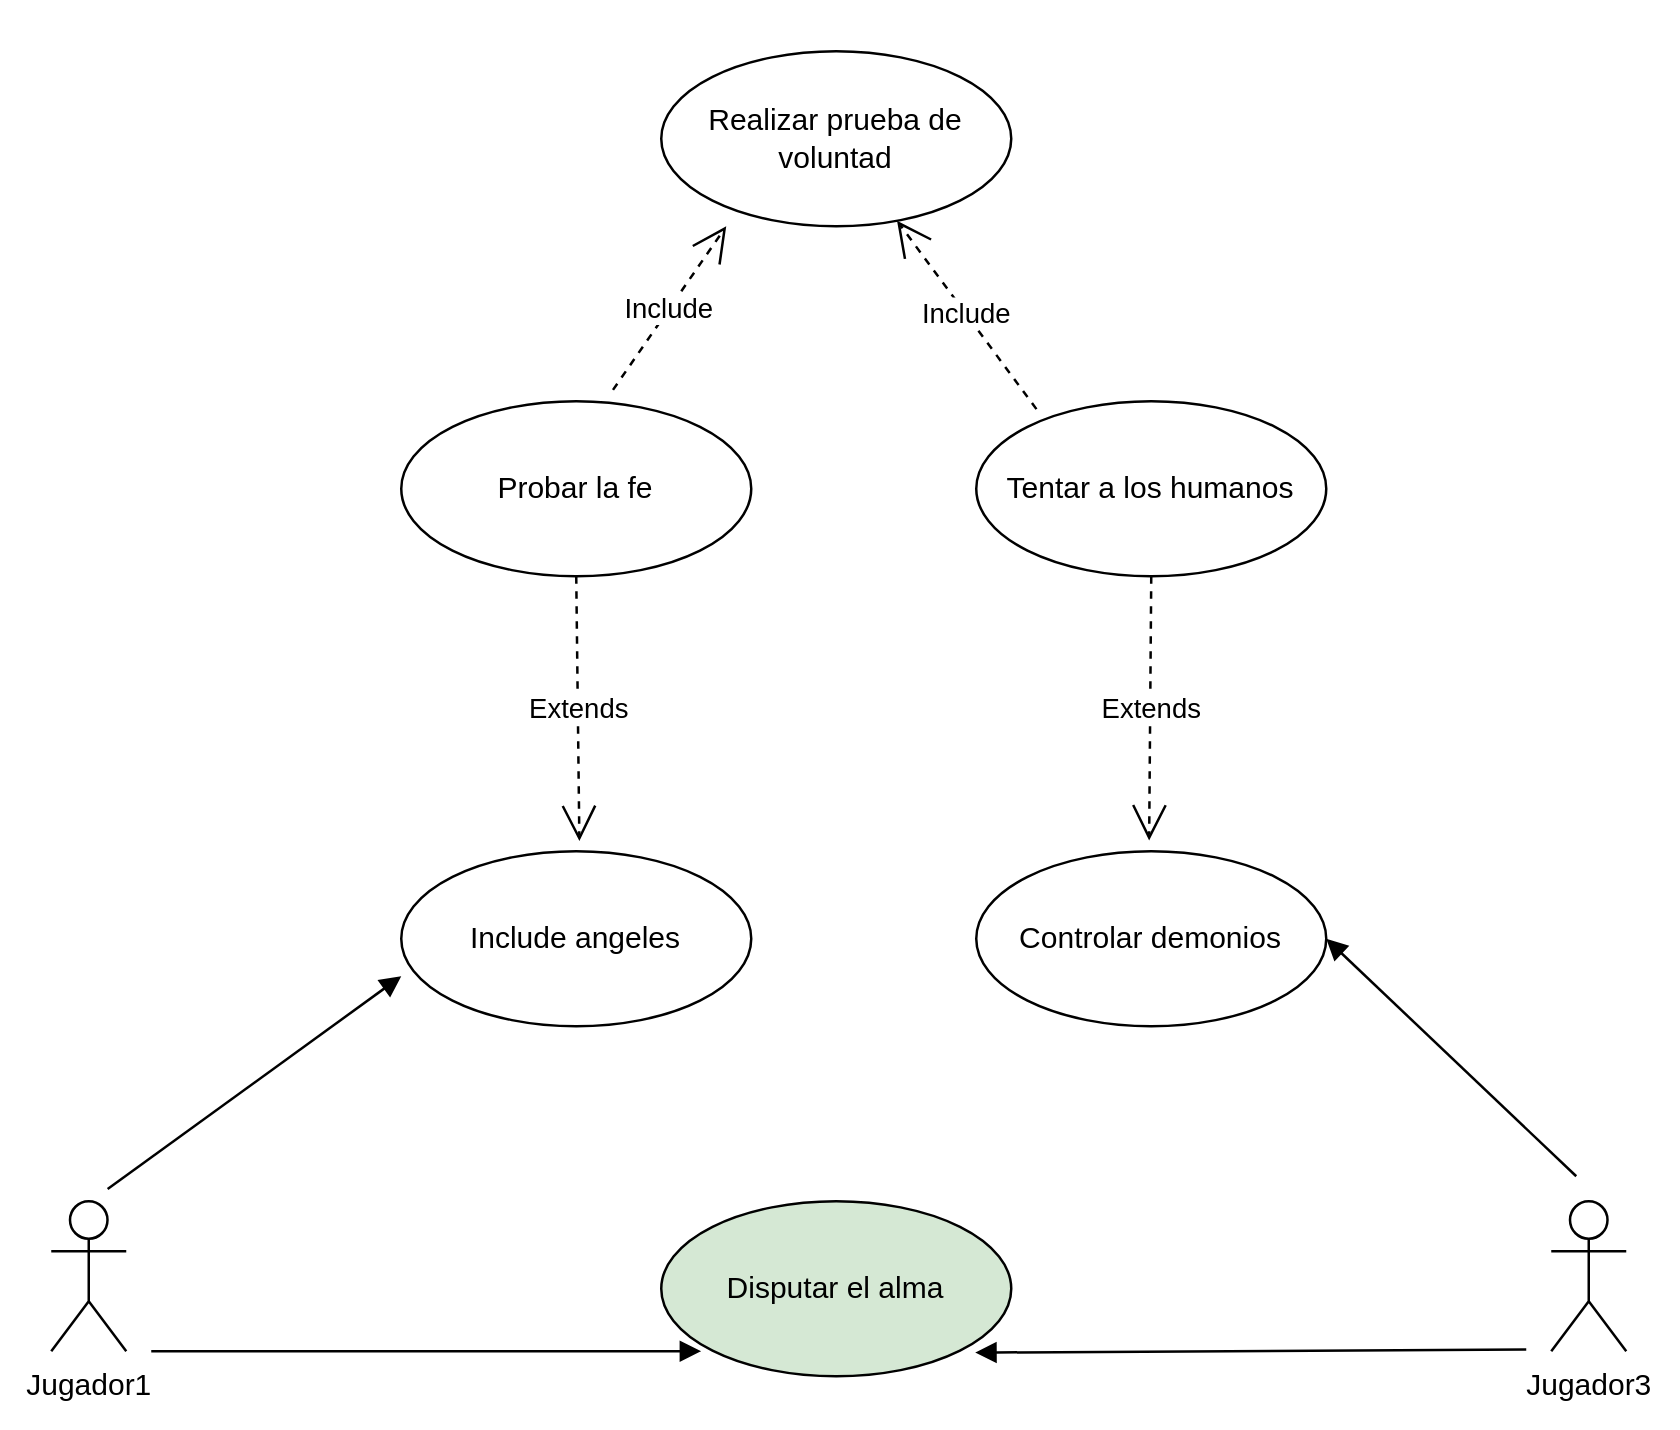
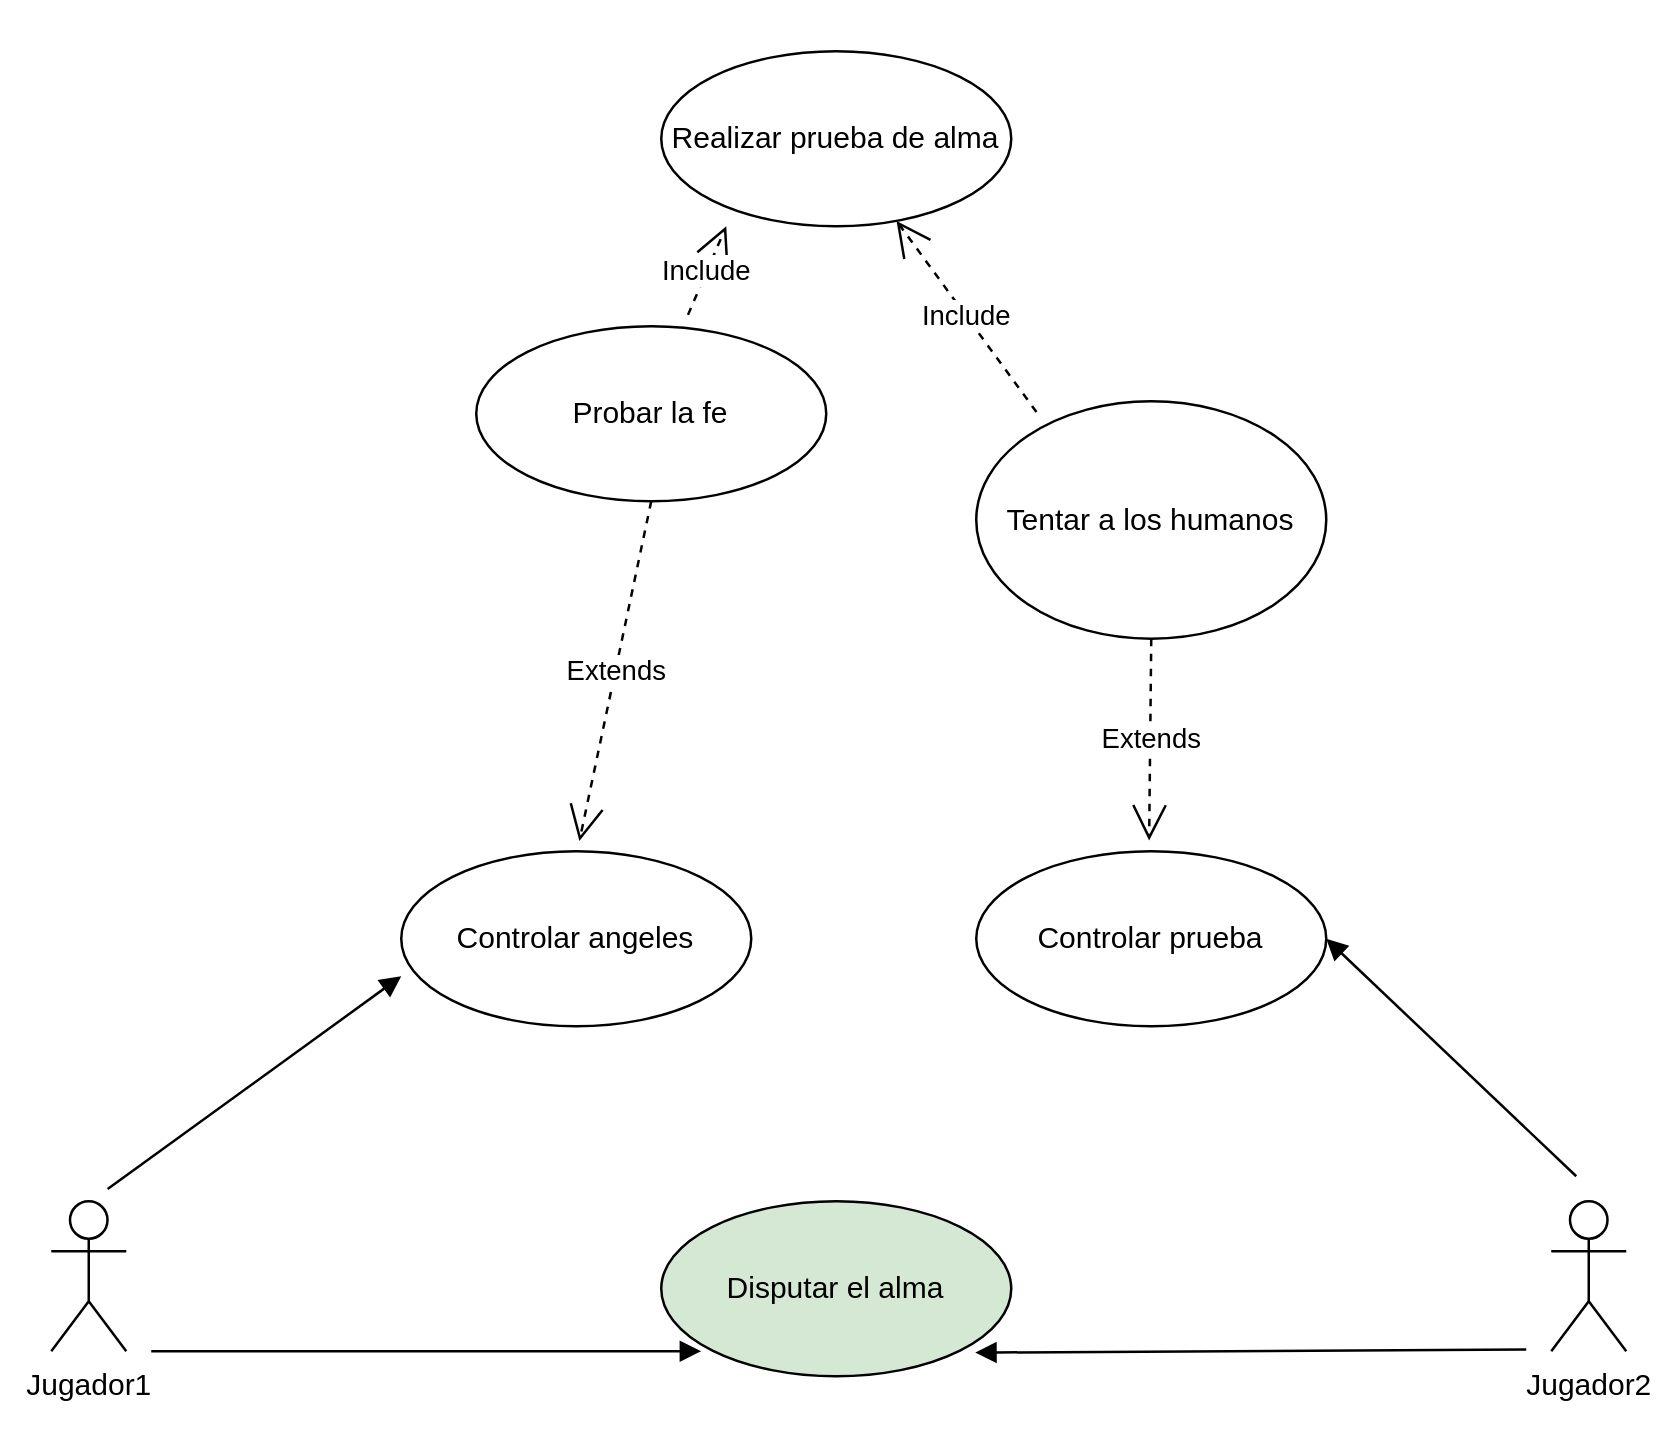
  <mxCell id="0" />
  <mxCell id="1" parent="0" />
- <mxCell id="2" value="Realizar prueba de voluntad" style="ellipse;whiteSpace=wrap;html=1;" parent="1" vertex="1"><mxGeometry x="264" y="20" width="140" height="70" as="geometry" /></mxCell>
- <mxCell id="3" value="Probar la fe" style="ellipse;whiteSpace=wrap;html=1;" parent="1" vertex="1"><mxGeometry x="160" y="160" width="140" height="70" as="geometry" /></mxCell>
- <mxCell id="4" value="Tentar a los humanos" style="ellipse;whiteSpace=wrap;html=1;" parent="1" vertex="1"><mxGeometry x="390" y="160" width="140" height="70" as="geometry" /></mxCell>
- <mxCell id="5" value="Include angeles" style="ellipse;whiteSpace=wrap;html=1;" parent="1" vertex="1"><mxGeometry x="160" y="340" width="140" height="70" as="geometry" /></mxCell>
- <mxCell id="6" value="Controlar demonios" style="ellipse;whiteSpace=wrap;html=1;" parent="1" vertex="1"><mxGeometry x="390" y="340" width="140" height="70" as="geometry" /></mxCell>
+ <mxCell id="2" value="Realizar prueba de alma" style="ellipse;whiteSpace=wrap;html=1;" parent="1" vertex="1"><mxGeometry x="264" y="20" width="140" height="70" as="geometry" /></mxCell>
+ <mxCell id="3" value="Probar la fe" style="ellipse;whiteSpace=wrap;html=1;" parent="1" vertex="1"><mxGeometry x="190" y="130" width="140" height="70" as="geometry" /></mxCell>
+ <mxCell id="4" value="Tentar a los humanos" style="ellipse;whiteSpace=wrap;html=1;" parent="1" vertex="1"><mxGeometry x="390" y="160" width="140" height="95" as="geometry" /></mxCell>
+ <mxCell id="5" value="Controlar angeles" style="ellipse;whiteSpace=wrap;html=1;" parent="1" vertex="1"><mxGeometry x="160" y="340" width="140" height="70" as="geometry" /></mxCell>
+ <mxCell id="6" value="Controlar prueba" style="ellipse;whiteSpace=wrap;html=1;" parent="1" vertex="1"><mxGeometry x="390" y="340" width="140" height="70" as="geometry" /></mxCell>
  <mxCell id="7" value="Disputar el alma" style="ellipse;whiteSpace=wrap;html=1;fillColor=#d5e8d4;" parent="1" vertex="1"><mxGeometry x="264" y="480" width="140" height="70" as="geometry" /></mxCell>
- <mxCell id="8" value="Jugador3" style="shape=umlActor;verticalLabelPosition=bottom;verticalAlign=top;html=1;" parent="1" vertex="1"><mxGeometry x="620" y="480" width="30" height="60" as="geometry" /></mxCell>
+ <mxCell id="8" value="Jugador2" style="shape=umlActor;verticalLabelPosition=bottom;verticalAlign=top;html=1;" parent="1" vertex="1"><mxGeometry x="620" y="480" width="30" height="60" as="geometry" /></mxCell>
  <mxCell id="9" value="Jugador1" style="shape=umlActor;verticalLabelPosition=bottom;verticalAlign=top;html=1;" parent="1" vertex="1"><mxGeometry x="20" y="480" width="30" height="60" as="geometry" /></mxCell>
  <mxCell id="10" value="Include" style="endArrow=open;endSize=12;dashed=1;html=1;rounded=0;exitX=0.605;exitY=-0.065;exitDx=0;exitDy=0;exitPerimeter=0;" parent="1" source="3" edge="1"><mxGeometry width="160" relative="1" as="geometry"><mxPoint x="140" y="80" as="sourcePoint" /><mxPoint x="290" y="90" as="targetPoint" /></mxGeometry></mxCell>
  <mxCell id="11" value="Include" style="endArrow=open;endSize=12;dashed=1;html=1;rounded=0;exitX=0.172;exitY=0.045;exitDx=0;exitDy=0;exitPerimeter=0;" parent="1" source="4" target="2" edge="1"><mxGeometry width="160" relative="1" as="geometry"><mxPoint x="380" y="140" as="sourcePoint" /><mxPoint x="540" y="140" as="targetPoint" /></mxGeometry></mxCell>
  <mxCell id="12" value="Extends" style="endArrow=open;endSize=12;dashed=1;html=1;rounded=0;exitX=0.5;exitY=1;exitDx=0;exitDy=0;entryX=0.509;entryY=-0.058;entryDx=0;entryDy=0;entryPerimeter=0;" parent="1" source="3" target="5" edge="1"><mxGeometry width="160" relative="1" as="geometry"><mxPoint x="190" y="290" as="sourcePoint" /><mxPoint x="350" y="290" as="targetPoint" /></mxGeometry></mxCell>
  <mxCell id="13" value="Extends" style="endArrow=open;endSize=12;dashed=1;html=1;rounded=0;exitX=0.5;exitY=1;exitDx=0;exitDy=0;entryX=0.494;entryY=-0.062;entryDx=0;entryDy=0;entryPerimeter=0;" parent="1" source="4" target="6" edge="1"><mxGeometry width="160" relative="1" as="geometry"><mxPoint x="430" y="270" as="sourcePoint" /><mxPoint x="590" y="270" as="targetPoint" /></mxGeometry></mxCell>
  <mxCell id="14" value="" style="html=1;verticalAlign=bottom;endArrow=block;elbow=vertical;rounded=0;exitX=0.752;exitY=-0.081;exitDx=0;exitDy=0;exitPerimeter=0;entryX=0;entryY=0.714;entryDx=0;entryDy=0;entryPerimeter=0;" parent="1" source="9" target="5" edge="1"><mxGeometry width="80" relative="1" as="geometry"><mxPoint x="50" y="470" as="sourcePoint" /><mxPoint x="150" y="400" as="targetPoint" /></mxGeometry></mxCell>
  <mxCell id="15" value="" style="html=1;verticalAlign=bottom;endArrow=block;elbow=vertical;rounded=0;entryX=0.897;entryY=0.865;entryDx=0;entryDy=0;entryPerimeter=0;" parent="1" target="7" edge="1"><mxGeometry width="80" relative="1" as="geometry"><mxPoint x="610" y="539.29" as="sourcePoint" /><mxPoint x="420" y="539.29" as="targetPoint" /></mxGeometry></mxCell>
  <mxCell id="16" value="" style="html=1;verticalAlign=bottom;endArrow=block;elbow=vertical;rounded=0;entryX=1;entryY=0.5;entryDx=0;entryDy=0;" parent="1" target="6" edge="1"><mxGeometry width="80" relative="1" as="geometry"><mxPoint x="630" y="470" as="sourcePoint" /><mxPoint x="570" y="460" as="targetPoint" /></mxGeometry></mxCell>
  <mxCell id="17" value="" style="html=1;verticalAlign=bottom;endArrow=block;elbow=vertical;rounded=0;entryX=0.114;entryY=0.857;entryDx=0;entryDy=0;entryPerimeter=0;" parent="1" target="7" edge="1"><mxGeometry width="80" relative="1" as="geometry"><mxPoint x="60" y="540" as="sourcePoint" /><mxPoint x="260" y="550" as="targetPoint" /></mxGeometry></mxCell>
